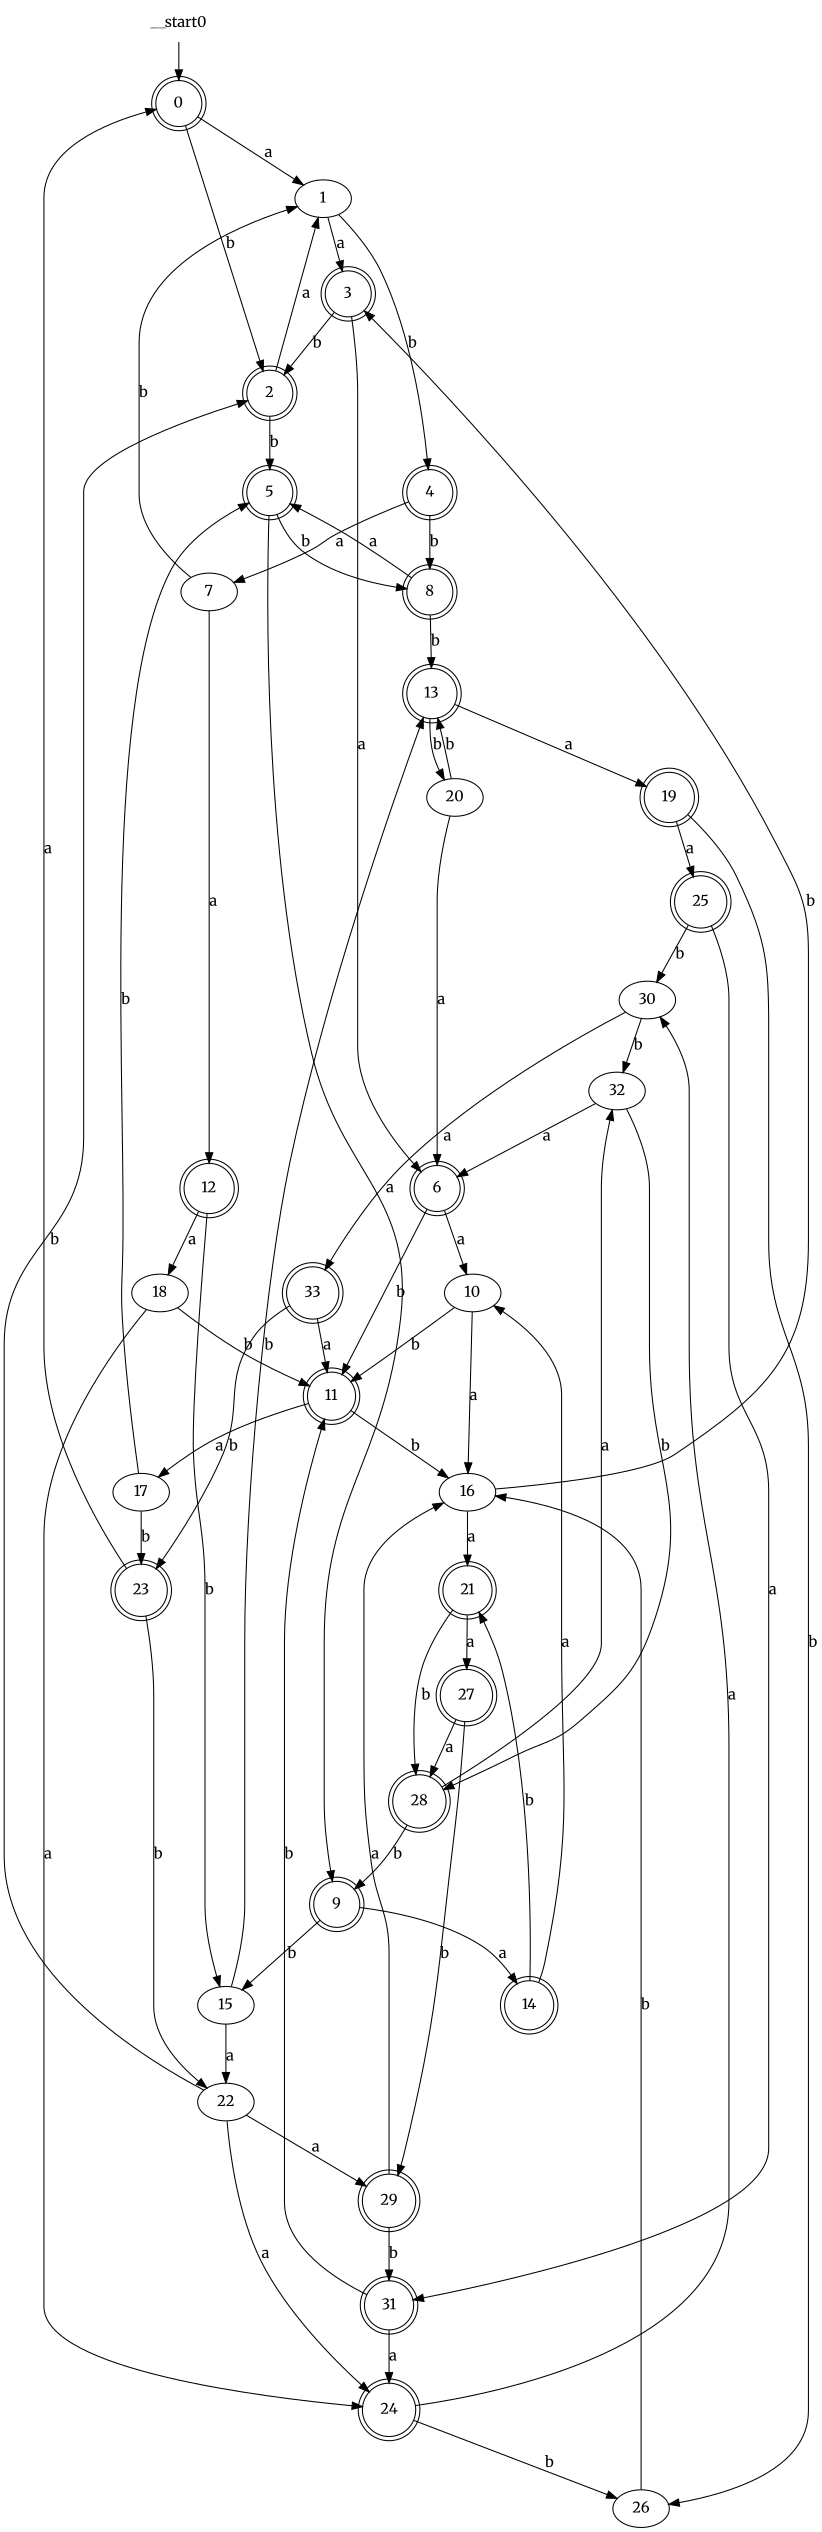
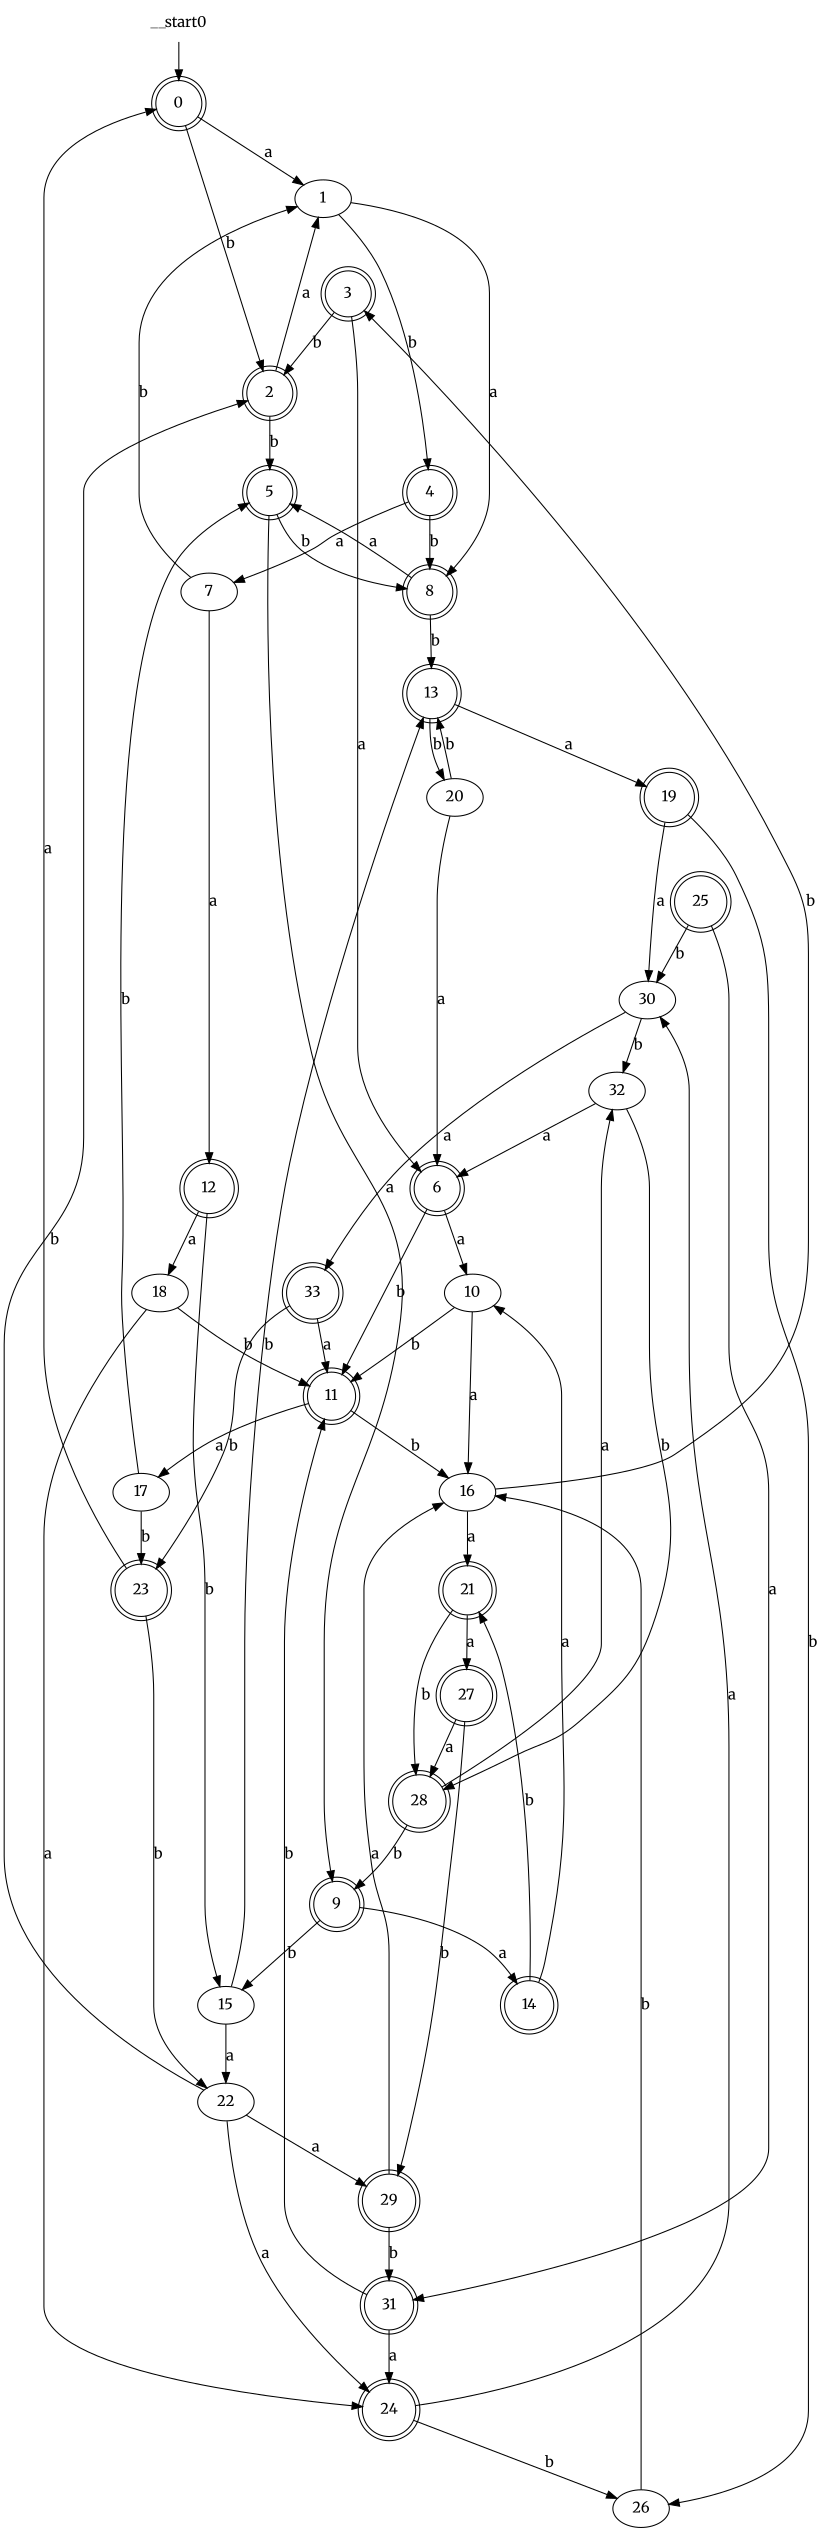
  digraph {
    fontname=Merriweather
    node [fontname=Merriweather shape=doublecircle]
    edge [fontname=Merriweather]
    __start0 [shape=none]
    0
    1 [shape=""]
    2
    3
    4
    5
    6
    7 [shape=""]
    8
    9
    10 [shape=""]
    11
    12
    13
    14
    15 [shape=""]
    16 [shape=""]
    17 [shape=""]
    18 [shape=""]
    19
    20 [shape=""]
    21
    22 [shape=""]
    23
    24
    25
    26 [shape=""]
    27
    28
    29
    30 [shape=""]
    31
    32 [shape=""]
    33
    __start0 -> 0
    0 -> 1 [label=a]
    0 -> 2 [label=b]
-   1 -> 3 [label=a]
+   1 -> 8 [label=a]
    1 -> 4 [label=b]
    2 -> 1 [label=a]
    2 -> 5 [label=b]
    3 -> 2 [label=b]
    3 -> 6 [label=a]
    4 -> 7 [label=a]
    4 -> 8 [label=b]
    5 -> 8 [label=b]
    5 -> 9 [label=a]
    6 -> 10 [label=a]
    6 -> 11 [label=b]
    7 -> 1 [label=b]
    7 -> 12 [label=a]
    8 -> 5 [label=a]
    8 -> 13 [label=b]
    9 -> 14 [label=a]
    9 -> 15 [label=b]
    10 -> 11 [label=b]
    10 -> 16 [label=a]
    11 -> 16 [label=b]
    11 -> 17 [label=a]
    12 -> 15 [label=b]
    12 -> 18 [label=a]
    13 -> 19 [label=a]
    13 -> 20 [label=b]
    14 -> 10 [label=a]
    14 -> 21 [label=b]
    15 -> 13 [label=b]
    15 -> 22 [label=a]
    16 -> 3 [label=b]
    16 -> 21 [label=a]
    17 -> 5 [label=b]
    17 -> 23 [label=b]
    18 -> 11 [label=b]
    18 -> 24 [label=a]
-   19 -> 25 [label=a]
+   19 -> 30 [label=a]
    19 -> 26 [label=b]
    20 -> 6 [label=a]
    20 -> 13 [label=b]
    21 -> 27 [label=a]
    21 -> 28 [label=b]
    22 -> 2 [label=b]
    22 -> 24 [label=a]
    22 -> 29 [label=a]
    23 -> 0 [label=a]
    23 -> 22 [label=b]
    24 -> 26 [label=b]
    24 -> 30 [label=a]
    25 -> 30 [label=b]
    25 -> 31 [label=a]
    26 -> 16 [label=b]
    27 -> 28 [label=a]
    27 -> 29 [label=b]
    28 -> 9 [label=b]
    28 -> 32 [label=a]
    29 -> 16 [label=a]
    29 -> 31 [label=b]
    30 -> 32 [label=b]
    30 -> 33 [label=a]
    31 -> 11 [label=b]
    31 -> 24 [label=a]
    32 -> 6 [label=a]
    32 -> 28 [label=b]
    33 -> 11 [label=a]
    33 -> 23 [label=b]
  }
